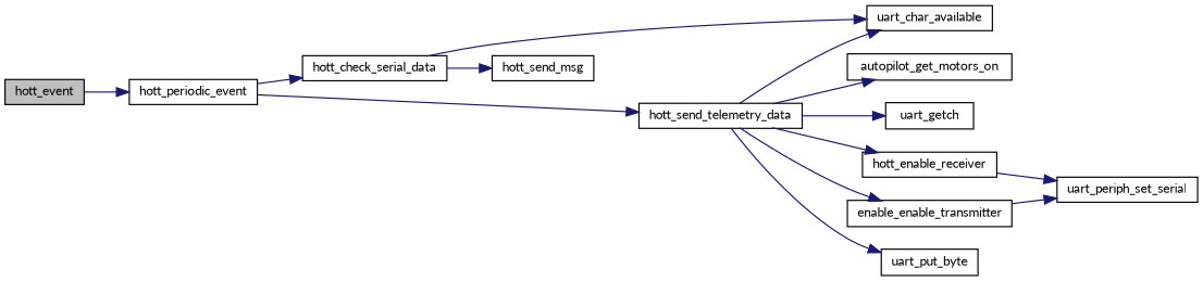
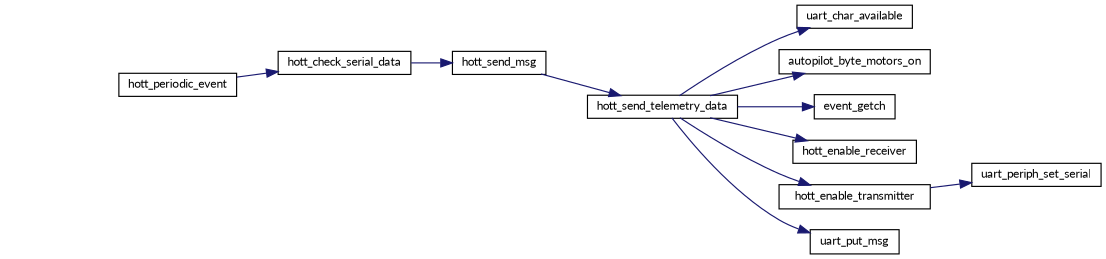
  digraph {
    fontname=Lato
    rankdir=LR
    node [color=black fillcolor=white fontname=Lato fontsize=10 shape=record style=filled]
    edge [color=midnightblue fontname=Lato fontsize=10 labelfontname=FreeSans labelfontsize=10 style=solid]
-   n1 [fillcolor=grey75 fontcolor=black height=0.2 label=hott_event width=0.4]
    n2 [height=0.2 label=hott_periodic_event width=0.4]
    n3 [height=0.2 label=hott_check_serial_data width=0.4]
    n4 [height=0.2 label=hott_send_telemetry_data width=0.4]
    n5 [height=0.2 label=hott_send_msg width=0.4]
    n6 [height=0.2 label=uart_char_available width=0.4]
-   n7 [height=0.2 label=autopilot_get_motors_on width=0.4]
-   n8 [height=0.2 label=uart_getch width=0.4]
+   n7 [height=0.2 label=autopilot_byte_motors_on width=0.4]
+   n8 [height=0.2 label=event_getch width=0.4]
    n9 [height=0.2 label=hott_enable_receiver width=0.4]
-   n10 [height=0.2 label=enable_enable_transmitter width=0.4]
-   n11 [height=0.2 label=uart_put_byte width=0.4]
+   n10 [height=0.2 label=hott_enable_transmitter width=0.4]
+   n11 [height=0.2 label=uart_put_msg width=0.4]
    n12 [height=0.2 label=uart_periph_set_serial width=0.4]
-   n1 -> n2
    n2 -> n3
-   n2 -> n4
+   n5 -> n4
    n3 -> n5
-   n3 -> n6
    n4 -> n6
    n4 -> n7
    n4 -> n8
    n4 -> n9
    n4 -> n10
    n4 -> n11
-   n9 -> n12
    n10 -> n12
  }
